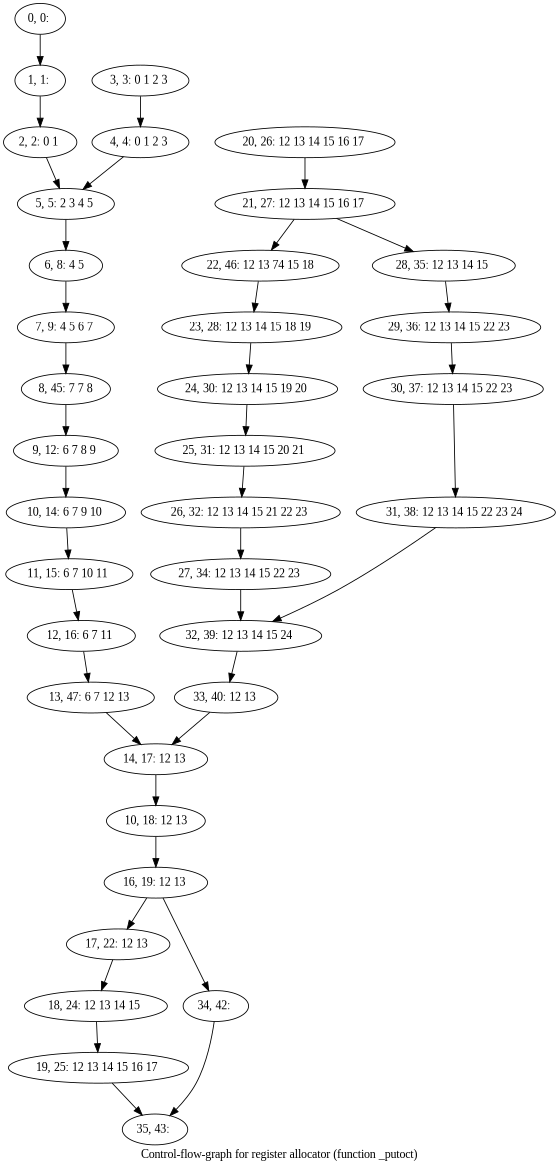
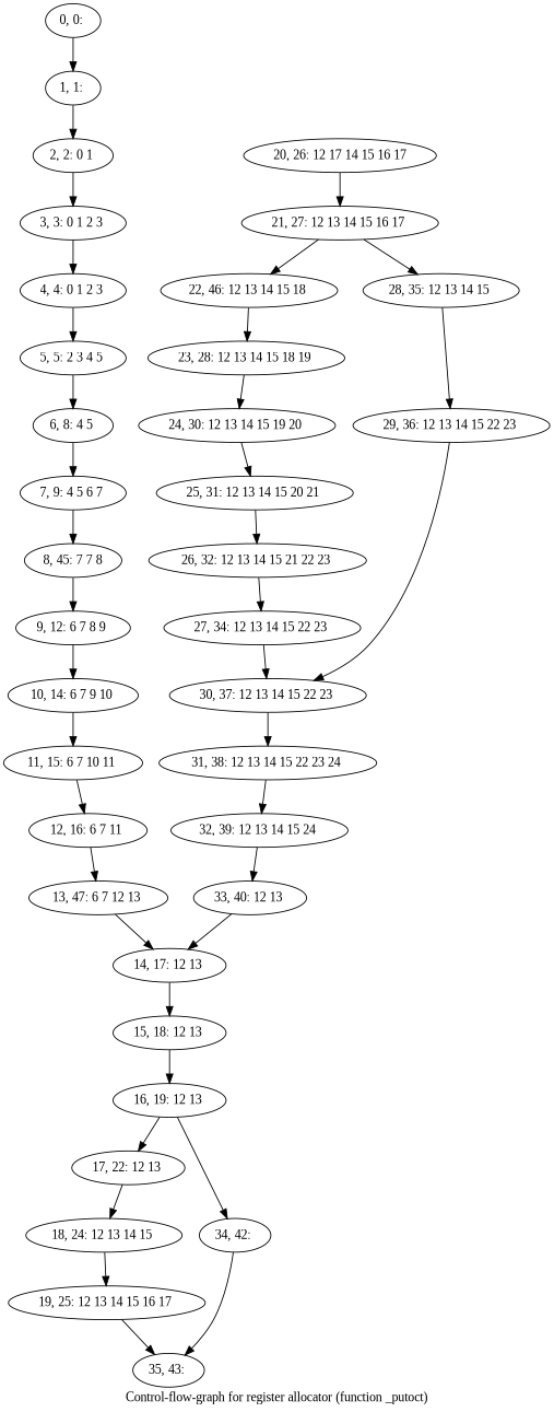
  digraph {
    fontname="Liberation Serif"
    label="Control-flow-graph for register allocator (function _putoct)"
    node [fontname="Liberation Serif"]
    edge [fontname="Liberation Serif"]
    n1 [label="0, 0: "]
    n2 [label="1, 1: "]
    n3 [label="2, 2: 0 1 "]
    n4 [label="3, 3: 0 1 2 3 "]
    n5 [label="4, 4: 0 1 2 3 "]
    n6 [label="5, 5: 2 3 4 5 "]
    n7 [label="6, 8: 4 5 "]
    n8 [label="7, 9: 4 5 6 7 "]
    n9 [label="8, 45: 7 7 8"]
    n10 [label="9, 12: 6 7 8 9 "]
    n11 [label="10, 14: 6 7 9 10 "]
    n12 [label="11, 15: 6 7 10 11 "]
    n13 [label="12, 16: 6 7 11 "]
    n14 [label="13, 47: 6 7 12 13 "]
    n15 [label="14, 17: 12 13 "]
-   n16 [label="10, 18: 12 13"]
+   n16 [label="15, 18: 12 13 "]
    n17 [label="16, 19: 12 13 "]
    n18 [label="17, 22: 12 13 "]
    n19 [label="34, 42: "]
    n20 [label="18, 24: 12 13 14 15 "]
    n21 [label="35, 43: "]
    n22 [label="19, 25: 12 13 14 15 16 17 "]
-   n23 [label="20, 26: 12 13 14 15 16 17 "]
+   n23 [label="20, 26: 12 17 14 15 16 17"]
    n24 [label="21, 27: 12 13 14 15 16 17 "]
-   n25 [label="22, 46: 12 13 74 15 18"]
+   n25 [label="22, 46: 12 13 14 15 18 "]
    n26 [label="28, 35: 12 13 14 15 "]
    n27 [label="23, 28: 12 13 14 15 18 19 "]
    n28 [label="29, 36: 12 13 14 15 22 23 "]
    n29 [label="24, 30: 12 13 14 15 19 20 "]
    n30 [label="25, 31: 12 13 14 15 20 21 "]
    n31 [label="26, 32: 12 13 14 15 21 22 23 "]
    n32 [label="27, 34: 12 13 14 15 22 23 "]
    n33 [label="30, 37: 12 13 14 15 22 23 "]
    n34 [label="31, 38: 12 13 14 15 22 23 24 "]
    n35 [label="32, 39: 12 13 14 15 24 "]
    n36 [label="33, 40: 12 13 "]
    n1 -> n2
    n2 -> n3
-   n3 -> n6
+   n3 -> n4
    n4 -> n5
    n5 -> n6
    n6 -> n7
    n7 -> n8
    n8 -> n9
    n9 -> n10
    n10 -> n11
    n11 -> n12
    n12 -> n13
    n13 -> n14
    n14 -> n15
    n15 -> n16
    n16 -> n17
    n17 -> n18
    n17 -> n19
    n18 -> n20
    n19 -> n21
    n20 -> n22
    n22 -> n21
    n23 -> n24
    n24 -> n25
    n24 -> n26
    n25 -> n27
    n26 -> n28
    n27 -> n29
    n28 -> n33
    n29 -> n30
    n30 -> n31
    n31 -> n32
-   n32 -> n35
+   n32 -> n33
    n33 -> n34
    n34 -> n35
    n35 -> n36
    n36 -> n15
  }
